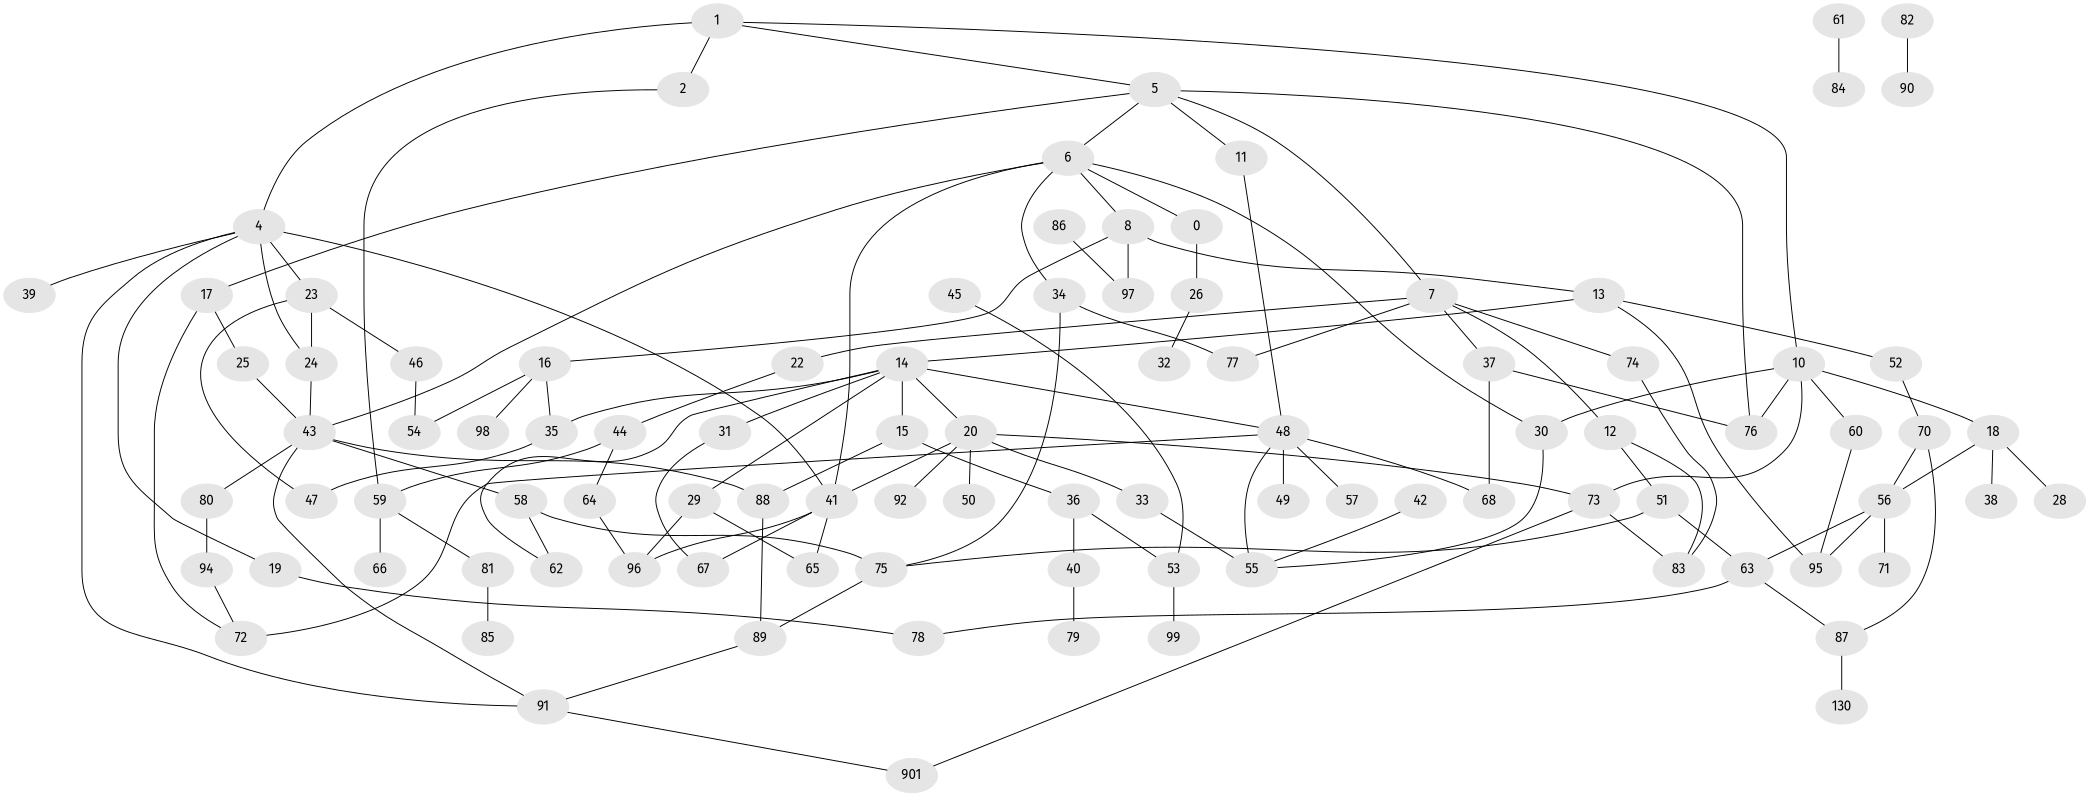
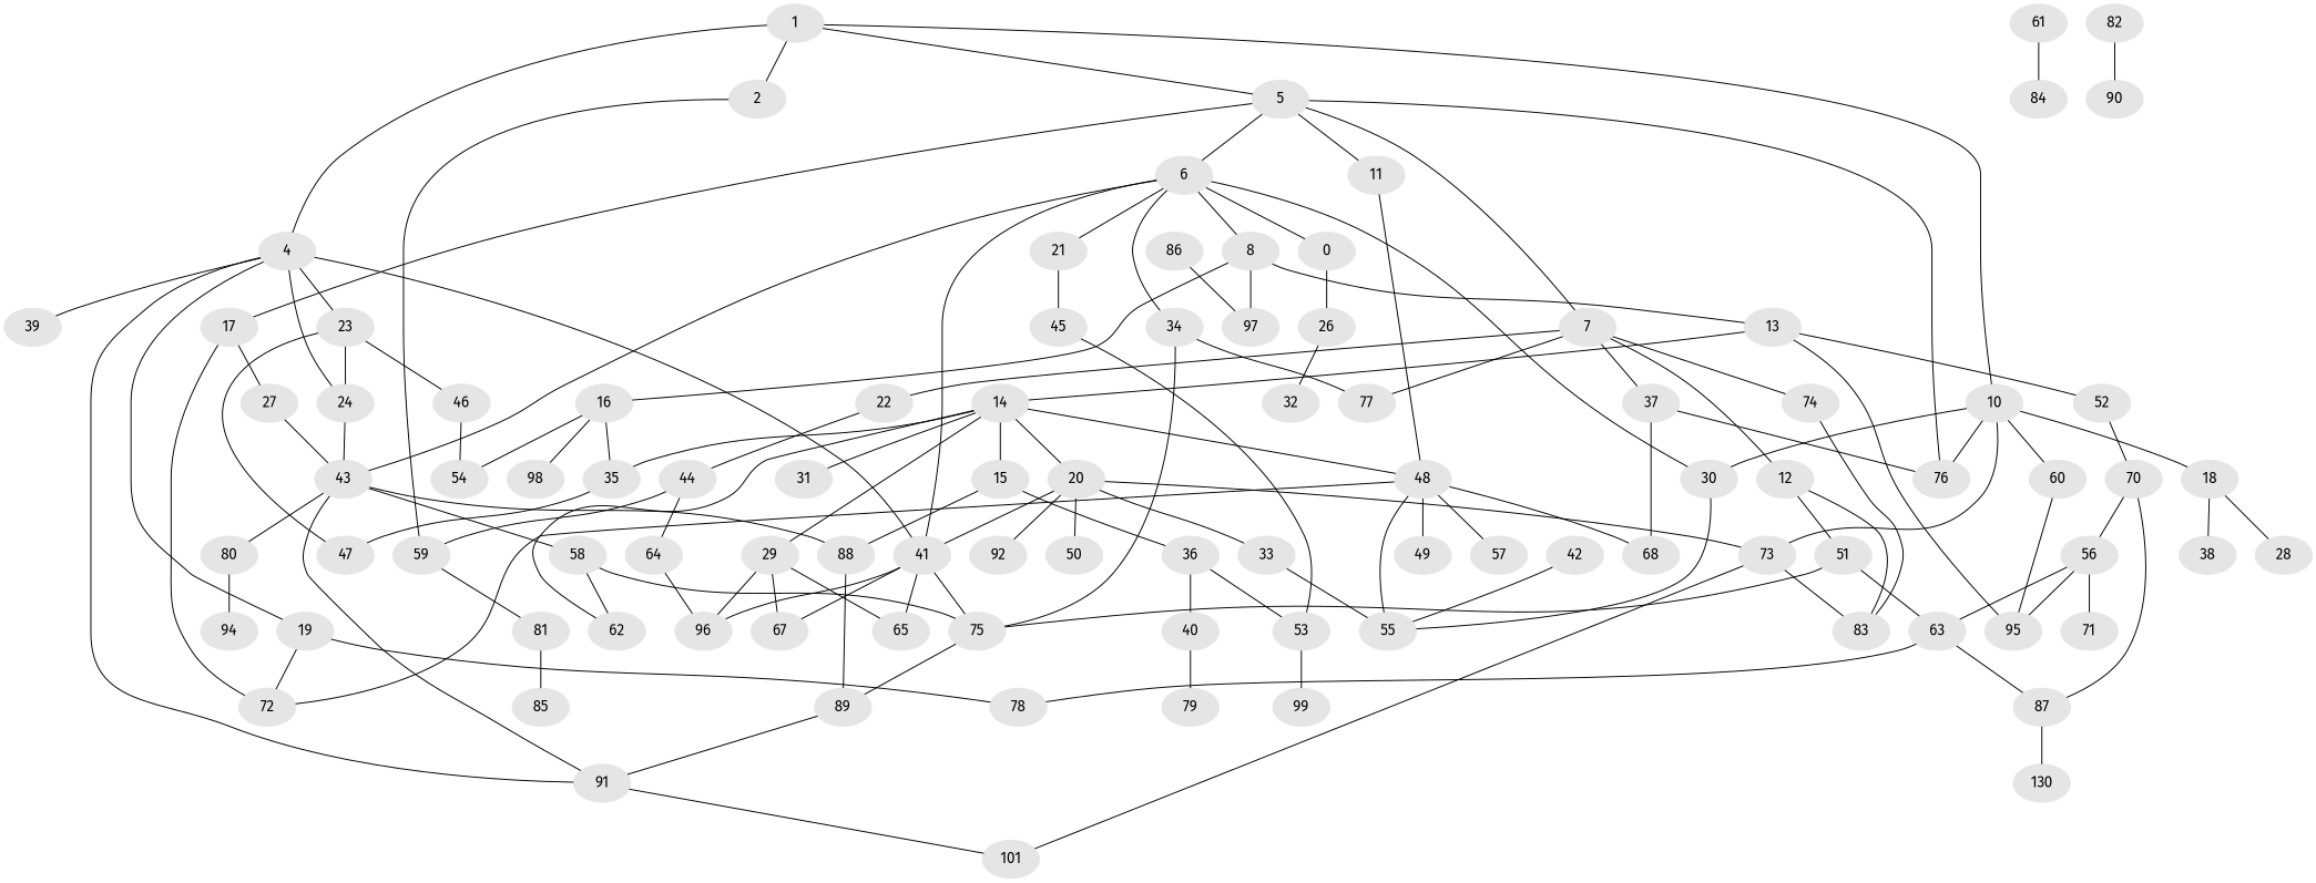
  graph {
    fontname="Fira Sans"
    node [color=gray90 fontname="Fira Sans" style=filled]
    edge [fontname="Fira Sans"]
    1
    2
    4
    5
    10
    59
    19
    23
    24
    39
    41
    91
    6
    7
    11
    17
    76
    30
    18
    60
    73
-   66
    81
    42
    55
    72
    78
    46
    47
    43
    65
    67
    96
    75
-   101 [label=901]
+   101
    8
    n37 [label=0]
+   21
    34
    12
    22
    37
    74
    77
    48
-   27 [label=25]
+   27
    13
    16
    97
    26
    45
    88
    58
    80
    51
    83
    44
    68
    14
    52
    95
    35
    54
    98
    86
    32
    28
    38
    56
    49
    57
    63
    15
    20
    29
    31
    62
    70
    36
    33
    50
    92
    40
    53
    89
    71
    64
    79
    99
    94
    87
    61
    84
    85
    n95 [label=130]
    82
    90
    1 -- 2
    1 -- 4
    1 -- 5
    1 -- 10
    2 -- 59
    4 -- 19
    4 -- 23
    4 -- 24
    4 -- 39
    4 -- 41
    4 -- 91
    5 -- 6
    5 -- 7
    5 -- 11
    5 -- 17
    5 -- 76
    10 -- 76
    10 -- 30
    10 -- 18
    10 -- 60
    10 -- 73
-   59 -- 66
    59 -- 81
-   94 -- 72
+   19 -- 72
    19 -- 78
    23 -- 24
    23 -- 46
    23 -- 47
    24 -- 43
    41 -- 65
    41 -- 67
    41 -- 96
+   41 -- 75
    91 -- 101
    6 -- 41
    6 -- 30
    6 -- 43
    6 -- 8
    6 -- n37
+   6 -- 21
    6 -- 34
    7 -- 12
    7 -- 22
    7 -- 37
    7 -- 74
    7 -- 77
    11 -- 48
    17 -- 72
    17 -- 27
    30 -- 55
    18 -- 28
    18 -- 38
-   18 -- 56
    60 -- 95
    73 -- 101
    73 -- 83
    81 -- 85
    42 -- 55
    46 -- 54
    43 -- 91
    43 -- 88
    43 -- 58
    43 -- 80
    75 -- 89
    8 -- 13
    8 -- 16
    8 -- 97
    n37 -- 26
+   21 -- 45
    34 -- 75
    34 -- 77
    12 -- 51
    12 -- 83
    22 -- 44
    37 -- 76
    37 -- 68
    74 -- 83
    48 -- 55
    48 -- 72
    48 -- 68
    48 -- 49
    48 -- 57
    27 -- 43
    13 -- 14
    13 -- 52
    13 -- 95
    16 -- 35
    16 -- 54
    16 -- 98
    26 -- 32
    45 -- 53
    88 -- 89
    58 -- 75
    58 -- 62
    80 -- 94
    51 -- 75
    51 -- 63
    44 -- 59
    44 -- 64
    14 -- 48
    14 -- 35
    14 -- 15
    14 -- 20
    14 -- 29
    14 -- 31
    14 -- 62
    52 -- 70
    35 -- 47
    86 -- 97
    56 -- 95
    56 -- 63
    56 -- 71
    63 -- 78
    63 -- 87
    15 -- 88
    15 -- 36
    20 -- 41
    20 -- 73
    20 -- 33
    20 -- 50
    20 -- 92
    29 -- 65
-   31 -- 67
+   29 -- 67
    29 -- 96
    70 -- 56
    70 -- 87
    36 -- 40
    36 -- 53
    33 -- 55
    40 -- 79
    53 -- 99
    89 -- 91
    64 -- 96
    87 -- n95
    61 -- 84
    82 -- 90
  }
